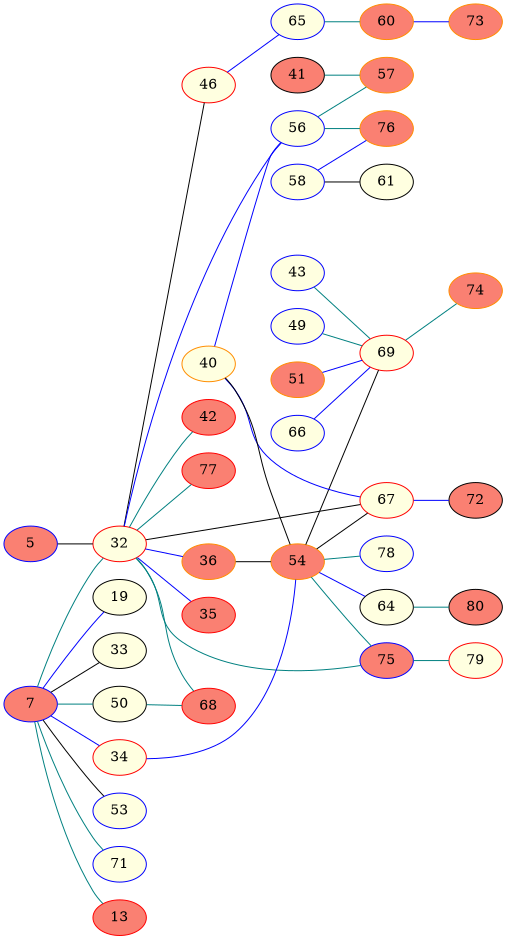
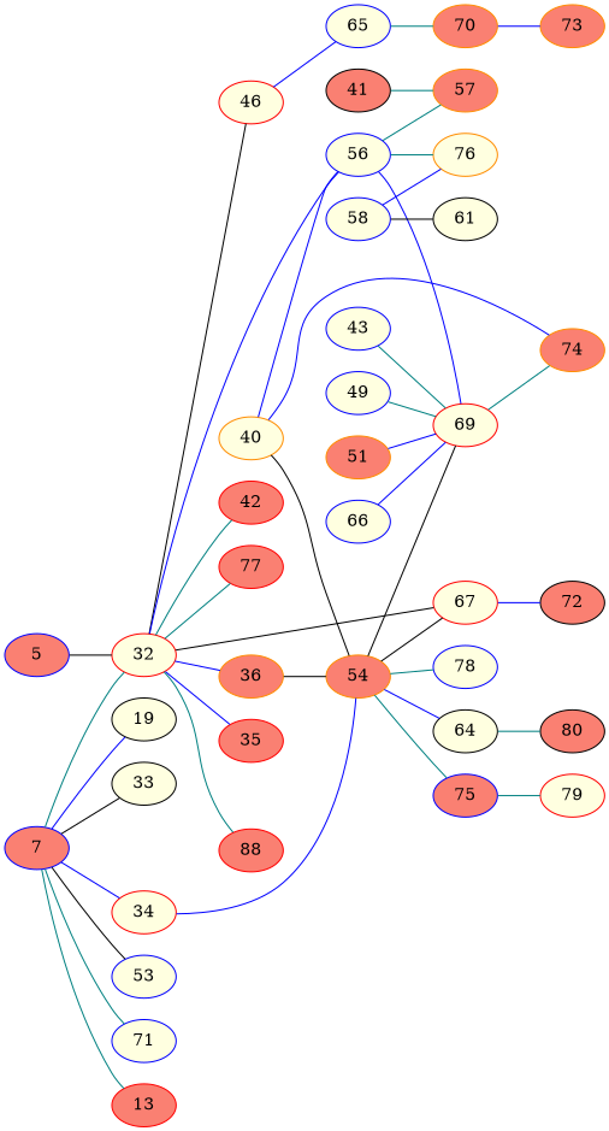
  graph {
    rankdir=LR
    node [color=blue fillcolor=lightyellow style=filled]
    edge [color=teal]
    32 [color=red super="+2+9+22"]
    35 [color=red fillcolor=salmon]
    36 [color=darkorange fillcolor=salmon]
    42 [color=red fillcolor=salmon super="+23"]
    46 [color=red]
    56 [super="+44+52"]
    67 [color=red super="+63"]
-   68 [color=red fillcolor=salmon super="+26"]
+   68 [color=red fillcolor=salmon super="+26" label=88]
    75 [fillcolor=salmon super="+29"]
    77 [color=red fillcolor=salmon super="+27"]
    5 [fillcolor=salmon]
    7 [fillcolor=salmon super="+1+4"]
    13 [color=red fillcolor=salmon]
    19 [color=black super="+6+11"]
    33 [color=black super="+24"]
-   50 [color=black]
    53
    71
    34 [color=red]
    54 [color=darkorange fillcolor=salmon super="+14+17+31+10+47"]
    69 [color=red super="+45+59"]
    64 [color=black]
    78
    65
    57 [color=darkorange fillcolor=salmon super="+18"]
-   76 [color=darkorange fillcolor=salmon]
+   76 [color=darkorange]
    72 [color=black fillcolor=salmon]
    79 [color=red]
    40 [color=darkorange super="+37"]
    74 [color=darkorange fillcolor=salmon]
    41 [color=black fillcolor=salmon super="+28"]
    43
-   70 [color=darkorange fillcolor=salmon label=60]
+   70 [color=darkorange fillcolor=salmon]
    49
    51 [color=darkorange fillcolor=salmon]
    80 [color=black fillcolor=salmon]
    58
    61 [color=black]
    73 [color=darkorange fillcolor=salmon]
    66
    32 -- 35 [color=blue]
    32 -- 36 [color=blue]
    32 -- 42
    32 -- 46 [color=black]
    32 -- 56 [color=blue]
    32 -- 67 [color=black]
    32 -- 68
-   32 -- 75 [weight=2]
    32 -- 77
    36 -- 54 [color=black]
    46 -- 65 [color=blue]
+   56 -- 69 [color=blue weight=3]
    56 -- 57
    56 -- 76
    67 -- 72 [color=blue]
    75 -- 79
    5 -- 32 [color=black]
    7 -- 32 [weight=3]
    7 -- 13
    7 -- 19 [color=blue]
    7 -- 33 [color=black]
-   7 -- 50
    7 -- 53 [color=black]
    7 -- 71
    7 -- 34 [color=blue weight=2]
-   50 -- 68
    34 -- 54 [color=blue]
    54 -- 67 [color=black]
    54 -- 75
    54 -- 69 [color=black weight=2]
    54 -- 64 [color=blue]
    54 -- 78
    69 -- 74
    64 -- 80
    65 -- 70
    40 -- 56 [color=blue]
    40 -- 54 [color=black weight=2]
-   40 -- 67 [color=blue]
+   40 -- 74 [color=blue]
    41 -- 57
    43 -- 69
    70 -- 73 [color=blue]
    49 -- 69
    51 -- 69 [color=blue weight=3]
    58 -- 76 [color=blue]
    58 -- 61 [color=black]
    66 -- 69 [color=blue]
  }
